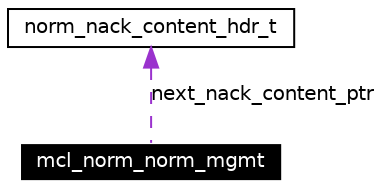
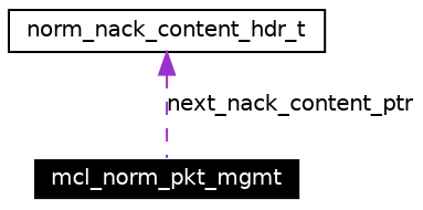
  digraph {
    node [fontname=Helvetica fontsize=10 shape=record]
-   n1 [color=white fillcolor=black fontcolor=white height=0.2 label=mcl_norm_norm_mgmt style=filled width=0.4]
+   n1 [color=white fillcolor=black fontcolor=white height=0.2 label=mcl_norm_pkt_mgmt style=filled width=0.4]
    n2 [color=black height=0.2 label=norm_nack_content_hdr_t width=0.4]
    n2 -> n1 [color=darkorchid3 dir=back fontname=Helvetica fontsize=10 label=next_nack_content_ptr labelfontname=Helvetica labelfontsize=10 style=dashed]
  }
